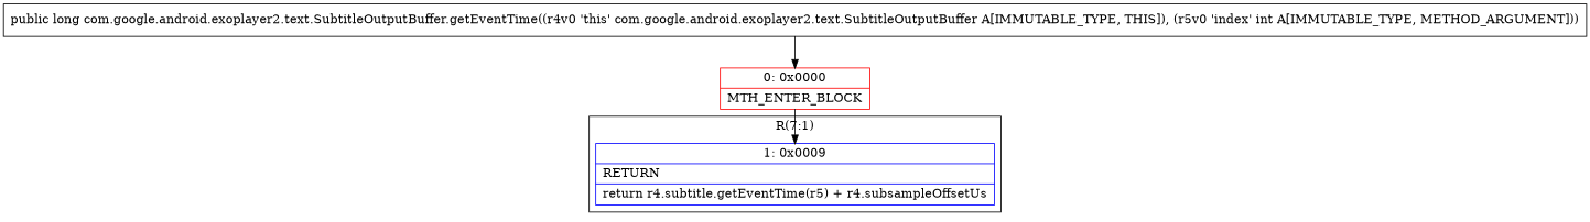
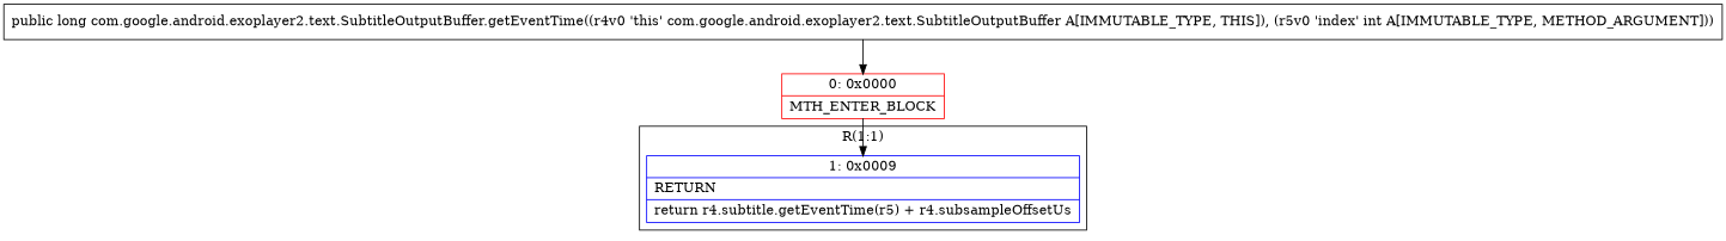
  digraph {
    node [shape=record]
    n1 [color=blue label="{1\:\ 0x0009|RETURN\l|return r4.subtitle.getEventTime(r5) + r4.subsampleOffsetUs\l}"]
    n2 [color=red label="{0\:\ 0x0000|MTH_ENTER_BLOCK\l}"]
    n3 [label="{public long com.google.android.exoplayer2.text.SubtitleOutputBuffer.getEventTime((r4v0 'this' com.google.android.exoplayer2.text.SubtitleOutputBuffer A[IMMUTABLE_TYPE, THIS]), (r5v0 'index' int A[IMMUTABLE_TYPE, METHOD_ARGUMENT])) }"]
    subgraph cluster_1 {
-     label="R(7:1)"
+     label="R(1:1)"
      n1
    }
    n2 -> n1
    n3 -> n2
  }
